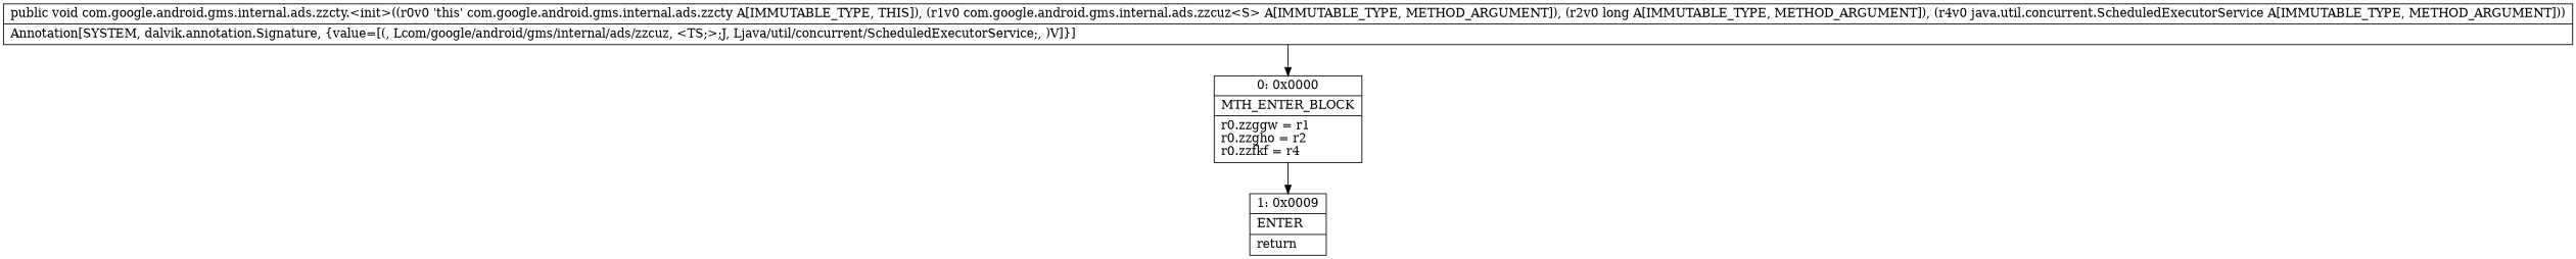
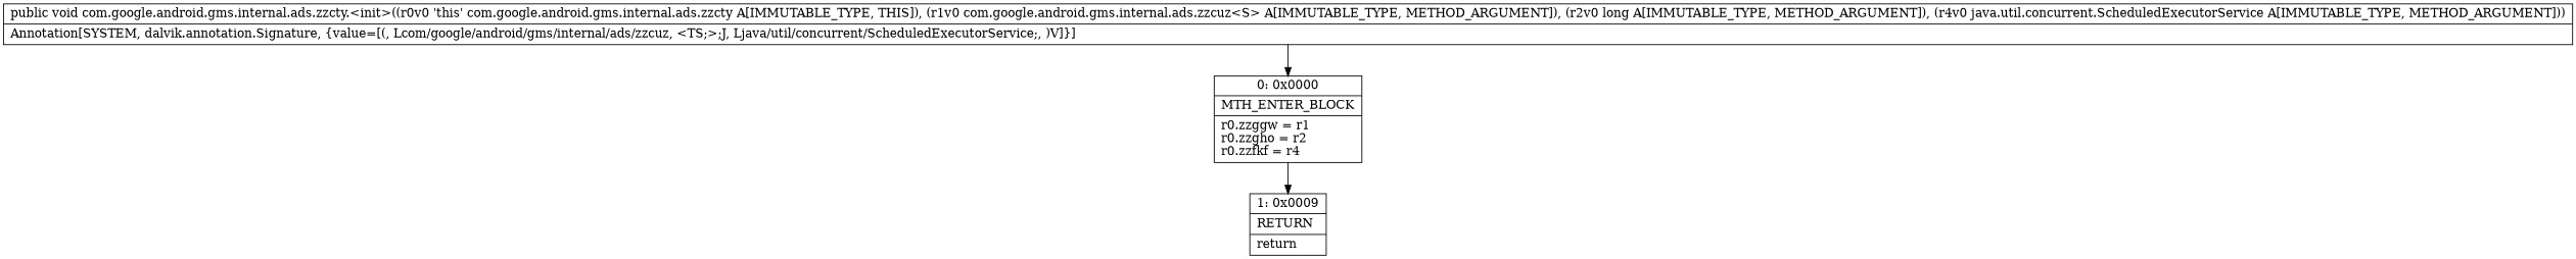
  digraph {
    node [shape=record]
    n1 [label="{0\:\ 0x0000|MTH_ENTER_BLOCK\l|r0.zzggw = r1\lr0.zzgho = r2\lr0.zzfkf = r4\l}"]
-   n2 [label="{1\:\ 0x0009|ENTER\l|return\l}"]
+   n2 [label="{1\:\ 0x0009|RETURN\l|return\l}"]
    n3 [label="{public void com.google.android.gms.internal.ads.zzcty.\<init\>((r0v0 'this' com.google.android.gms.internal.ads.zzcty A[IMMUTABLE_TYPE, THIS]), (r1v0 com.google.android.gms.internal.ads.zzcuz\<S\> A[IMMUTABLE_TYPE, METHOD_ARGUMENT]), (r2v0 long A[IMMUTABLE_TYPE, METHOD_ARGUMENT]), (r4v0 java.util.concurrent.ScheduledExecutorService A[IMMUTABLE_TYPE, METHOD_ARGUMENT]))  | Annotation[SYSTEM, dalvik.annotation.Signature, \{value=[(, Lcom\/google\/android\/gms\/internal\/ads\/zzcuz, \<TS;\>;J, Ljava\/util\/concurrent\/ScheduledExecutorService;, )V]\}]\l}"]
    n1 -> n2
    n3 -> n1
  }
